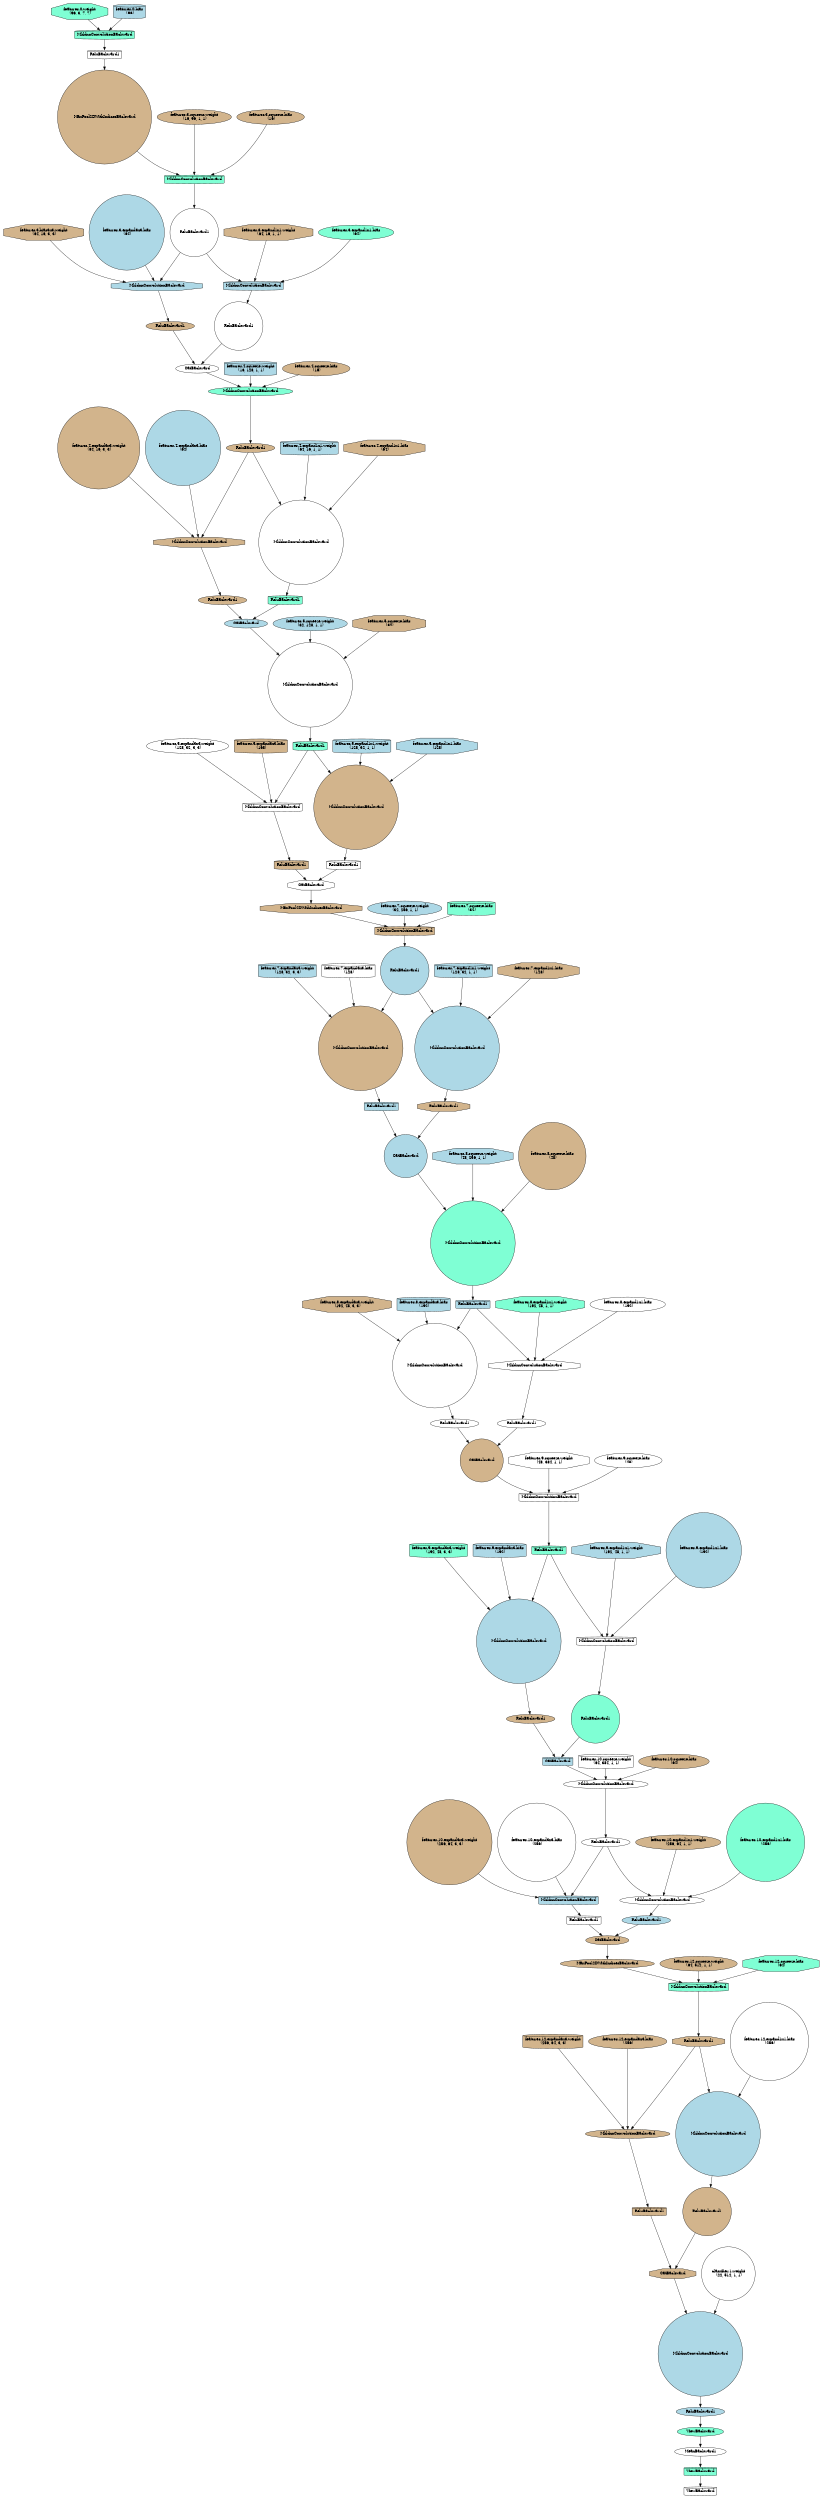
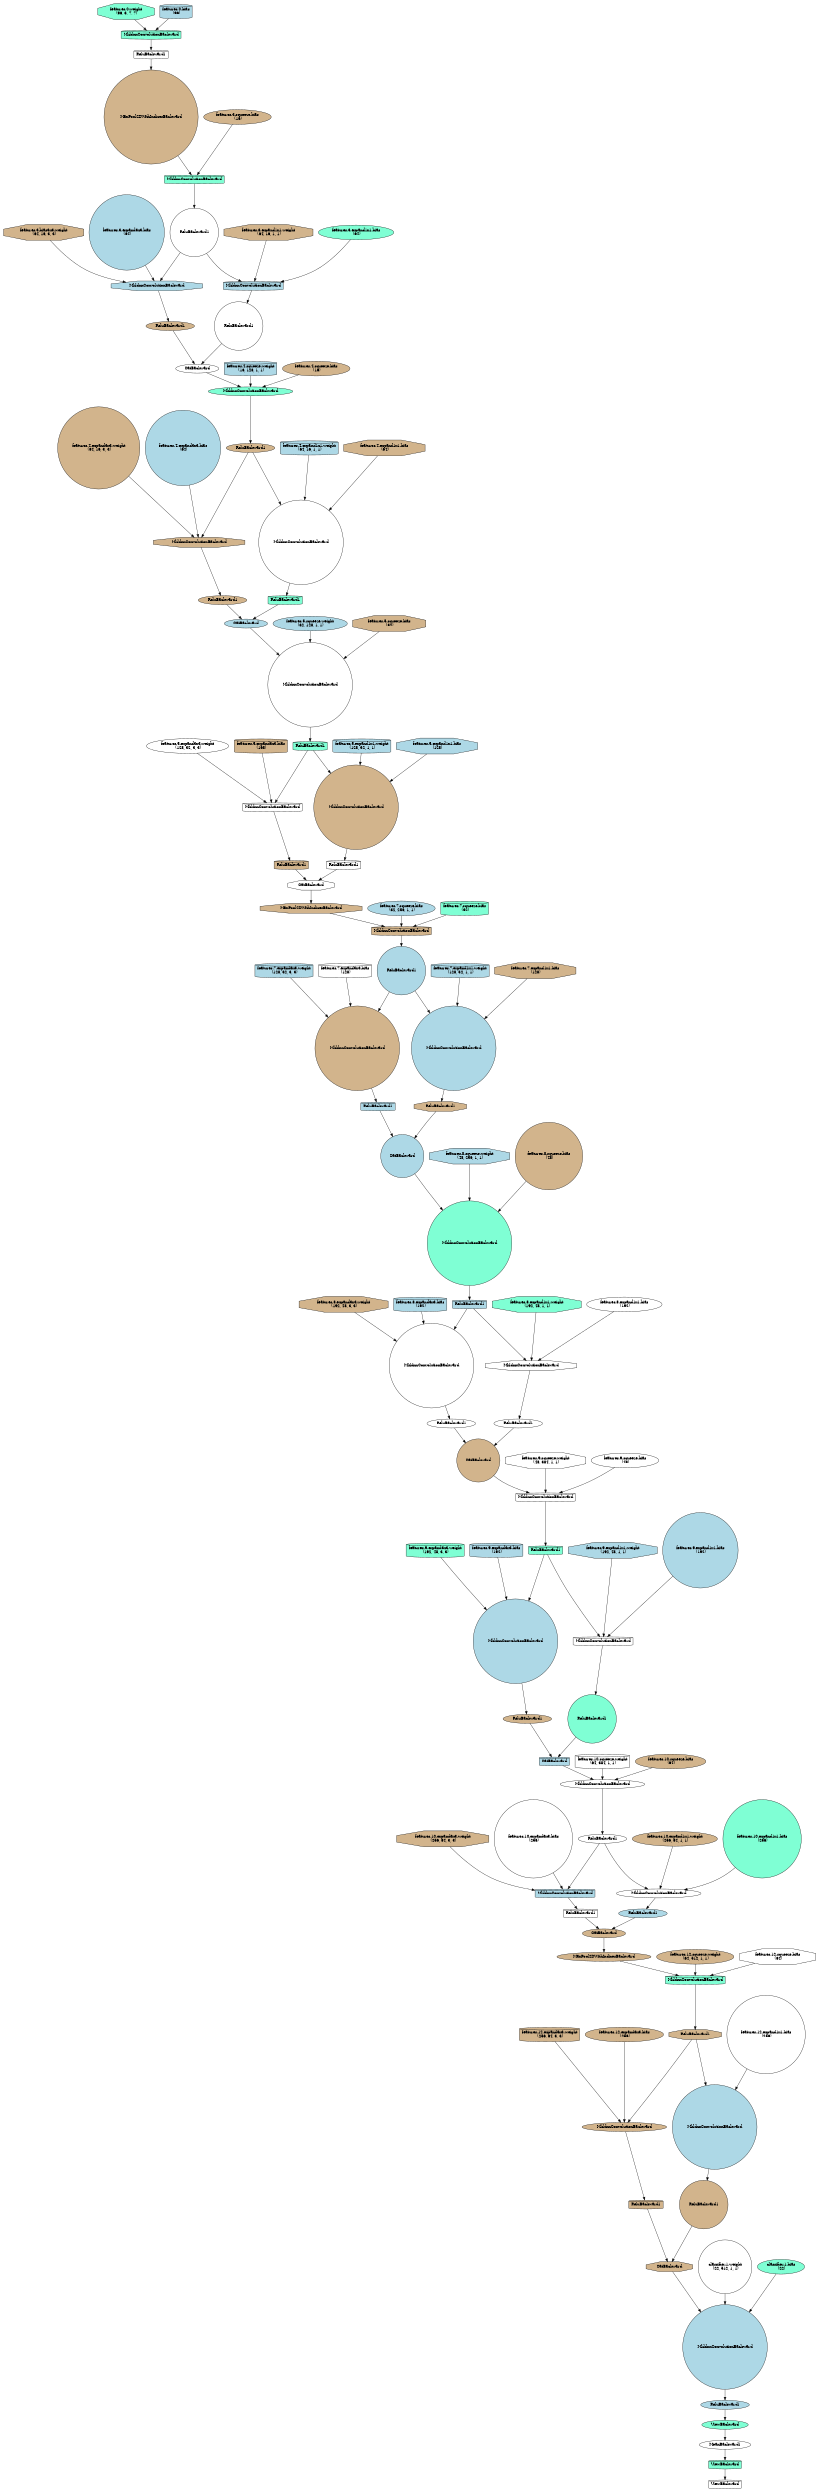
  digraph {
    node [align=left fillcolor=tan fontsize=12 ranksep=0.1 shape=cylinder style=filled]
    n1 [fillcolor=white height=0.2 label=ViewBackward]
    n2 [fillcolor=aquamarine height=0.2 label=ViewBackward]
    n3 [fillcolor=white height=0.2 label=MeanBackward1 shape=ellipse]
    n4 [fillcolor=aquamarine height=0.2 label=ViewBackward shape=ellipse]
    n5 [fillcolor=lightblue height=0.2 label=ReluBackward1 shape=ellipse]
    n6 [fillcolor=lightblue height=0.2 label=MkldnnConvolutionBackward shape=circle]
    n7 [height=0.2 label=CatBackward shape=octagon]
    n8 [height=0.2 label=ReluBackward1 shape=circle]
    n9 [fillcolor=lightblue height=0.2 label=MkldnnConvolutionBackward shape=circle]
    n10 [height=0.2 label=ReluBackward1 shape=octagon]
    n11 [height=0.2 label=MkldnnConvolutionBackward shape=ellipse]
    n12 [height=0.2 label=ReluBackward1]
    n13 [fillcolor=aquamarine height=0.2 label=MkldnnConvolutionBackward]
    n14 [height=0.2 label=MaxPool2DWithIndicesBackward shape=ellipse]
    n15 [height=0.2 label=CatBackward shape=ellipse]
    n16 [fillcolor=lightblue height=0.2 label=ReluBackward1 shape=ellipse]
    n17 [fillcolor=white height=0.2 label=MkldnnConvolutionBackward shape=ellipse]
    n18 [fillcolor=white height=0.2 label=ReluBackward1 shape=ellipse]
    n19 [fillcolor=lightblue height=0.2 label=MkldnnConvolutionBackward]
    n20 [fillcolor=white height=0.2 label=ReluBackward1]
    n21 [fillcolor=white height=0.2 label=MkldnnConvolutionBackward shape=ellipse]
    n22 [fillcolor=lightblue height=0.2 label=CatBackward]
    n23 [fillcolor=aquamarine height=0.2 label=ReluBackward1 shape=circle]
    n24 [fillcolor=white height=0.2 label=MkldnnConvolutionBackward]
    n25 [fillcolor=aquamarine height=0.2 label=ReluBackward1]
    n26 [fillcolor=lightblue height=0.2 label=MkldnnConvolutionBackward shape=circle]
    n27 [height=0.2 label=ReluBackward1 shape=ellipse]
    n28 [fillcolor=white height=0.2 label=MkldnnConvolutionBackward]
    n29 [height=0.2 label=CatBackward shape=circle]
    n30 [fillcolor=white height=0.2 label=ReluBackward1 shape=ellipse]
    n31 [fillcolor=white height=0.2 label=MkldnnConvolutionBackward shape=octagon]
    n32 [fillcolor=lightblue height=0.2 label=ReluBackward1]
    n33 [fillcolor=white height=0.2 label=MkldnnConvolutionBackward shape=circle]
    n34 [fillcolor=white height=0.2 label=ReluBackward1 shape=ellipse]
    n35 [fillcolor=aquamarine height=0.2 label=MkldnnConvolutionBackward shape=circle]
    n36 [fillcolor=lightblue height=0.2 label=CatBackward shape=circle]
    n37 [height=0.2 label=ReluBackward1 shape=octagon]
    n38 [fillcolor=lightblue height=0.2 label=MkldnnConvolutionBackward shape=circle]
    n39 [fillcolor=lightblue height=0.2 label=ReluBackward1 shape=circle]
    n40 [height=0.2 label=MkldnnConvolutionBackward shape=circle]
    n41 [fillcolor=lightblue height=0.2 label=ReluBackward1]
    n42 [height=0.2 label=MkldnnConvolutionBackward]
    n43 [height=0.2 label=MaxPool2DWithIndicesBackward shape=octagon]
    n44 [fillcolor=white height=0.2 label=CatBackward shape=octagon]
    n45 [fillcolor=white height=0.2 label=ReluBackward1]
    n46 [height=0.2 label=MkldnnConvolutionBackward shape=circle]
    n47 [fillcolor=aquamarine height=0.2 label=ReluBackward1]
    n48 [fillcolor=white height=0.2 label=MkldnnConvolutionBackward]
    n49 [height=0.2 label=ReluBackward1]
    n50 [fillcolor=white height=0.2 label=MkldnnConvolutionBackward shape=circle]
    n51 [fillcolor=lightblue height=0.2 label=CatBackward shape=ellipse]
    n52 [fillcolor=aquamarine height=0.2 label=ReluBackward1]
    n53 [fillcolor=white height=0.2 label=MkldnnConvolutionBackward shape=circle]
    n54 [height=0.2 label=ReluBackward1 shape=ellipse]
    n55 [height=0.2 label=MkldnnConvolutionBackward shape=octagon]
    n56 [height=0.2 label=ReluBackward1 shape=ellipse]
    n57 [fillcolor=aquamarine height=0.2 label=MkldnnConvolutionBackward shape=ellipse]
    n58 [fillcolor=white height=0.2 label=CatBackward shape=ellipse]
    n59 [fillcolor=white height=0.2 label=ReluBackward1 shape=circle]
    n60 [fillcolor=lightblue height=0.2 label=MkldnnConvolutionBackward]
    n61 [fillcolor=white height=0.2 label=ReluBackward1 shape=circle]
    n62 [fillcolor=lightblue height=0.2 label=MkldnnConvolutionBackward shape=octagon]
    n63 [height=0.2 label=ReluBackward1 shape=ellipse]
    n64 [fillcolor=aquamarine height=0.2 label=MkldnnConvolutionBackward]
    n65 [height=0.2 label=MaxPool2DWithIndicesBackward shape=circle]
    n66 [fillcolor=white height=0.2 label=ReluBackward1]
    n67 [fillcolor=aquamarine height=0.2 label=MkldnnConvolutionBackward]
    n68 [fillcolor=aquamarine height=0.2 label="features.0.weight\n (96, 3, 7, 7)" shape=octagon]
    n69 [fillcolor=lightblue height=0.2 label="features.0.bias\n (96)"]
-   n70 [height=0.2 label="features.3.squeeze.weight\n (16, 96, 1, 1)" shape=ellipse]
    n71 [height=0.2 label="features.3.squeeze.bias\n (16)" shape=ellipse]
    n72 [height=0.2 label="features.3.expand1x1.weight\n (64, 16, 1, 1)" shape=octagon]
    n73 [fillcolor=aquamarine height=0.2 label="features.3.expand1x1.bias\n (64)" shape=ellipse]
    n74 [height=0.2 label="features.3.bias3x3.weight\n (64, 16, 3, 3)" shape=octagon]
    n75 [fillcolor=lightblue height=0.2 label="features.3.expand3x3.bias\n (64)" shape=circle]
    n76 [fillcolor=lightblue height=0.2 label="features.4.squeeze.weight\n (16, 128, 1, 1)"]
    n77 [height=0.2 label="features.4.squeeze.bias\n (16)" shape=ellipse]
    n78 [fillcolor=lightblue height=0.2 label="features.4.expand1x1.weight\n (64, 16, 1, 1)"]
    n79 [height=0.2 label="features.4.expand1x1.bias\n (64)" shape=octagon]
    n80 [height=0.2 label="features.4.expand3x3.weight\n (64, 16, 3, 3)" shape=circle]
    n81 [fillcolor=lightblue height=0.2 label="features.4.expand3x3.bias\n (64)" shape=circle]
    n82 [fillcolor=lightblue height=0.2 label="features.5.squeeze.weight\n (32, 128, 1, 1)" shape=ellipse]
    n83 [height=0.2 label="features.5.squeeze.bias\n (32)" shape=octagon]
    n84 [fillcolor=lightblue height=0.2 label="features.5.expand1x1.weight\n (128, 32, 1, 1)"]
    n85 [fillcolor=lightblue height=0.2 label="features.5.expand1x1.bias\n (128)" shape=octagon]
    n86 [fillcolor=white height=0.2 label="features.5.expand3x3.weight\n (128, 32, 3, 3)" shape=ellipse]
    n87 [height=0.2 label="features.5.expand3x3.bias\n (168)"]
-   n88 [fillcolor=lightblue height=0.2 label="features.7.squeeze.weight\n (32, 256, 1, 1)" shape=ellipse]
+   n88 [fillcolor=lightblue height=0.2 label="features.7.squeeze.bias\n (32, 256, 1, 1)" shape=ellipse]
    n89 [fillcolor=aquamarine height=0.2 label="features.7.squeeze.bias\n (32)"]
    n90 [fillcolor=lightblue height=0.2 label="features.7.expand1x1.weight\n (128, 32, 1, 1)"]
    n91 [height=0.2 label="features.7.expand1x1.bias\n (128)" shape=octagon]
    n92 [fillcolor=lightblue height=0.2 label="features.7.expand3x3.weight\n (128, 32, 3, 3)"]
    n93 [fillcolor=white height=0.2 label="features.7.expand3x3.bias\n (128)"]
    n94 [fillcolor=lightblue height=0.2 label="features.8.squeeze.weight\n (48, 256, 1, 1)" shape=octagon]
    n95 [height=0.2 label="features.8.squeeze.bias\n (48)" shape=circle]
    n96 [fillcolor=aquamarine height=0.2 label="features.8.expand1x1.weight\n (192, 48, 1, 1)" shape=octagon]
    n97 [fillcolor=white height=0.2 label="features.8.expand1x1.bias\n (192)" shape=ellipse]
    n98 [height=0.2 label="features.8.expand3x3.weight\n (192, 48, 3, 3)" shape=octagon]
    n99 [fillcolor=lightblue height=0.2 label="features.8.expand3x3.bias\n (192)"]
    n100 [fillcolor=white height=0.2 label="features.9.squeeze.weight\n (48, 384, 1, 1)" shape=octagon]
    n101 [fillcolor=white height=0.2 label="features.9.squeeze.bias\n (48)" shape=ellipse]
    n102 [fillcolor=lightblue height=0.2 label="features.9.expand1x1.weight\n (192, 48, 1, 1)" shape=octagon]
    n103 [fillcolor=lightblue height=0.2 label="features.9.expand1x1.bias\n (192)" shape=circle]
    n104 [fillcolor=aquamarine height=0.2 label="features.9.expand3x3.weight\n (192, 48, 3, 3)"]
    n105 [fillcolor=lightblue height=0.2 label="features.9.expand3x3.bias\n (192)"]
    n106 [fillcolor=white height=0.2 label="features.10.squeeze.weight\n (64, 384, 1, 1)"]
    n107 [height=0.2 label="features.10.squeeze.bias\n (64)" shape=ellipse]
    n108 [height=0.2 label="features.10.expand1x1.weight\n (256, 64, 1, 1)" shape=ellipse]
    n109 [fillcolor=aquamarine height=0.2 label="features.10.expand1x1.bias\n (256)" shape=circle]
-   n110 [height=0.2 label="features.10.expand3x3.weight\n (256, 64, 3, 3)" shape=circle]
+   n110 [height=0.2 label="features.10.expand3x3.weight\n (256, 64, 3, 3)" shape=octagon]
    n111 [fillcolor=white height=0.2 label="features.10.expand3x3.bias\n (256)" shape=circle]
    n112 [height=0.2 label="features.12.squeeze.weight\n (64, 512, 1, 1)" shape=ellipse]
-   n113 [fillcolor=aquamarine height=0.2 label="features.12.squeeze.bias\n (64)" shape=octagon]
+   n113 [fillcolor=white height=0.2 label="features.12.squeeze.bias\n (64)" shape=octagon]
    n114 [fillcolor=white height=0.2 label="features.12.expand1x1.bias\n (256)" shape=circle]
    n115 [height=0.2 label="features.12.expand3x3.weight\n (256, 64, 3, 3)"]
    n116 [height=0.2 label="features.12.expand3x3.bias\n (256)" shape=ellipse]
    n117 [fillcolor=white height=0.2 label="classifier.1.weight\n (22, 512, 1, 1)" shape=circle]
+   n118 [fillcolor=aquamarine height=0.2 label="classifier.1.bias\n (22)" shape=ellipse]
    n2 -> n1
    n3 -> n2
    n4 -> n3
    n5 -> n4
    n6 -> n5
    n7 -> n6
    n8 -> n7
    n9 -> n8
    n10 -> n9
    n10 -> n11
    n11 -> n12
    n12 -> n7
    n13 -> n10
    n14 -> n13
    n15 -> n14
    n16 -> n15
    n17 -> n16
    n18 -> n17
    n18 -> n19
    n19 -> n20
    n20 -> n15
    n21 -> n18
    n22 -> n21
    n23 -> n22
    n24 -> n23
    n25 -> n24
    n25 -> n26
    n26 -> n27
    n27 -> n22
    n28 -> n25
    n29 -> n28
    n30 -> n29
    n31 -> n30
    n32 -> n31
    n32 -> n33
    n33 -> n34
    n34 -> n29
    n35 -> n32
    n36 -> n35
    n37 -> n36
    n38 -> n37
    n39 -> n38
    n39 -> n40
    n40 -> n41
    n41 -> n36
    n42 -> n39
    n43 -> n42
    n44 -> n43
    n45 -> n44
    n46 -> n45
    n47 -> n46
    n47 -> n48
    n48 -> n49
    n49 -> n44
    n50 -> n47
    n51 -> n50
    n52 -> n51
    n53 -> n52
    n54 -> n53
    n54 -> n55
    n55 -> n56
    n56 -> n51
    n57 -> n54
    n58 -> n57
    n59 -> n58
    n60 -> n59
    n61 -> n60
    n61 -> n62
    n62 -> n63
    n63 -> n58
    n64 -> n61
    n65 -> n64
    n66 -> n65
    n67 -> n66
    n68 -> n67
    n69 -> n67
-   n70 -> n64
    n71 -> n64
    n72 -> n60
    n73 -> n60
    n74 -> n62
    n75 -> n62
    n76 -> n57
    n77 -> n57
    n78 -> n53
    n79 -> n53
    n80 -> n55
    n81 -> n55
    n82 -> n50
    n83 -> n50
    n84 -> n46
    n85 -> n46
    n86 -> n48
    n87 -> n48
    n88 -> n42
    n89 -> n42
    n90 -> n38
    n91 -> n38
    n92 -> n40
    n93 -> n40
    n94 -> n35
    n95 -> n35
    n96 -> n31
    n97 -> n31
    n98 -> n33
    n99 -> n33
    n100 -> n28
    n101 -> n28
    n102 -> n24
    n103 -> n24
    n104 -> n26
    n105 -> n26
    n106 -> n21
    n107 -> n21
    n108 -> n17
    n109 -> n17
    n110 -> n19
    n111 -> n19
    n112 -> n13
    n113 -> n13
    n114 -> n9
    n115 -> n11
    n116 -> n11
    n117 -> n6
+   n118 -> n6
  }
